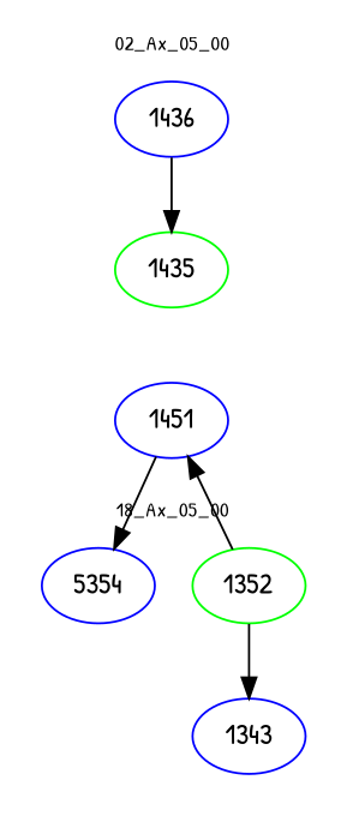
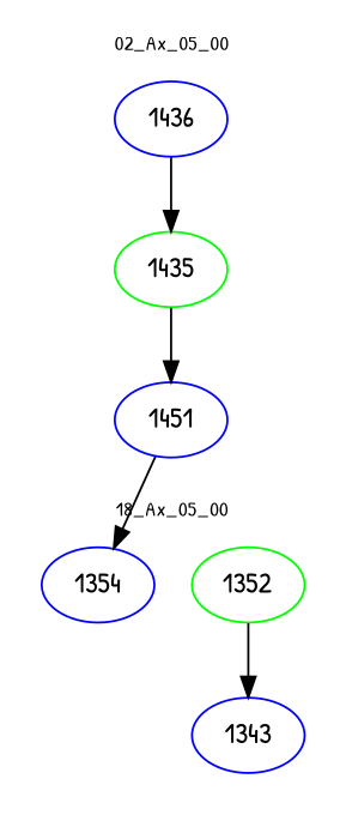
  digraph {
    fontname="Patrick Hand"
    node [color=blue fontname="Patrick Hand"]
    edge [color=black fontname="Patrick Hand"]
    n1 [color=green label=1435]
    n2 [label=1436]
    n3 [label=1451]
    n4 [color=green label=1352]
    n5 [label=1343]
-   n6 [label=5354]
+   n6 [label=1354]
    subgraph cluster_1 {
      color=white
      fontsize=10
      label="02_Ax_05_00"
      n1
      n2
      n3
    }
    subgraph cluster_2 {
      color=white
      fontsize=10
      label="18_Ax_05_00"
      n4
      n5
      n6
    }
-   n4 -> n3
+   n1 -> n3
    n2 -> n1
    n3 -> n6
    n4 -> n5
  }
